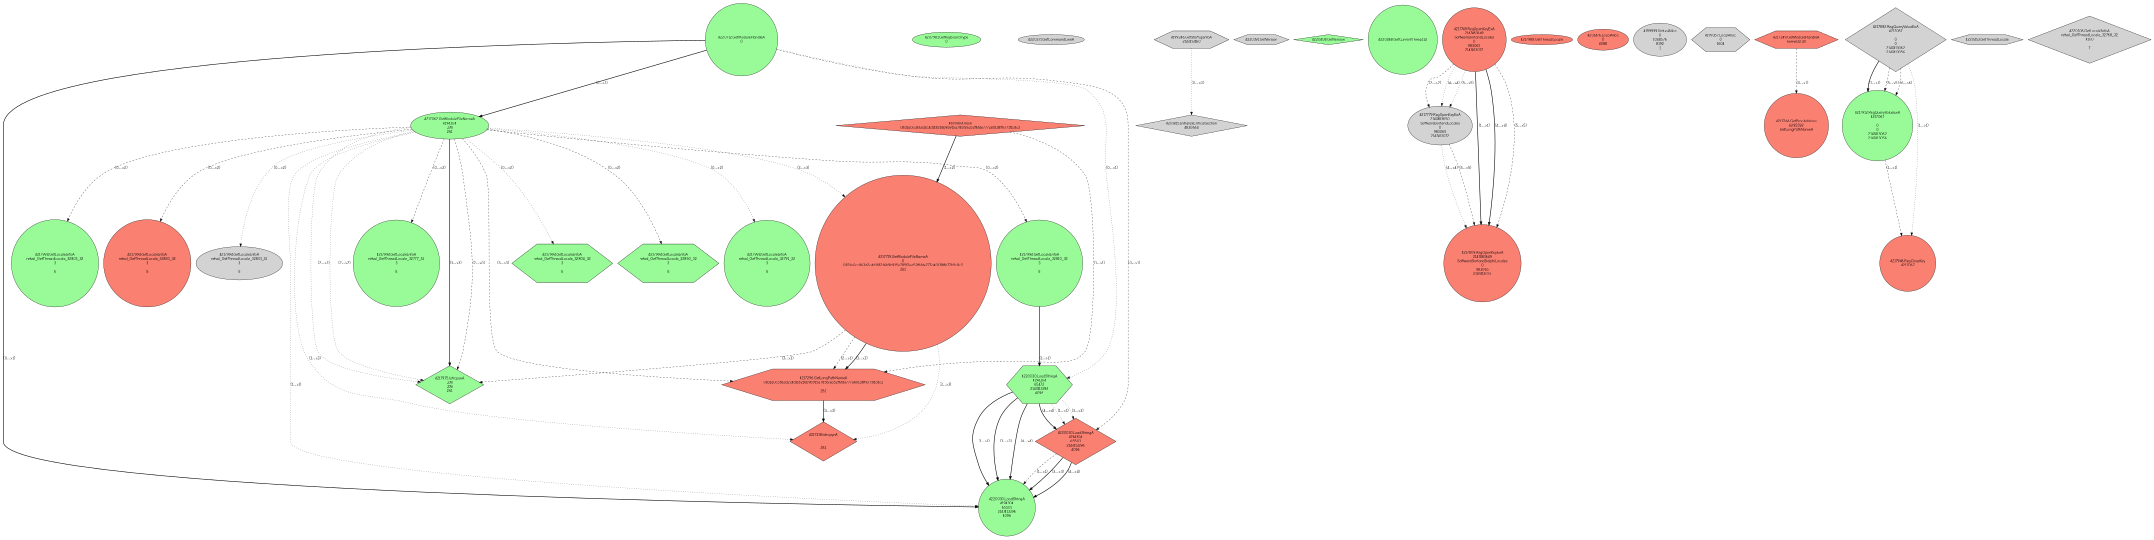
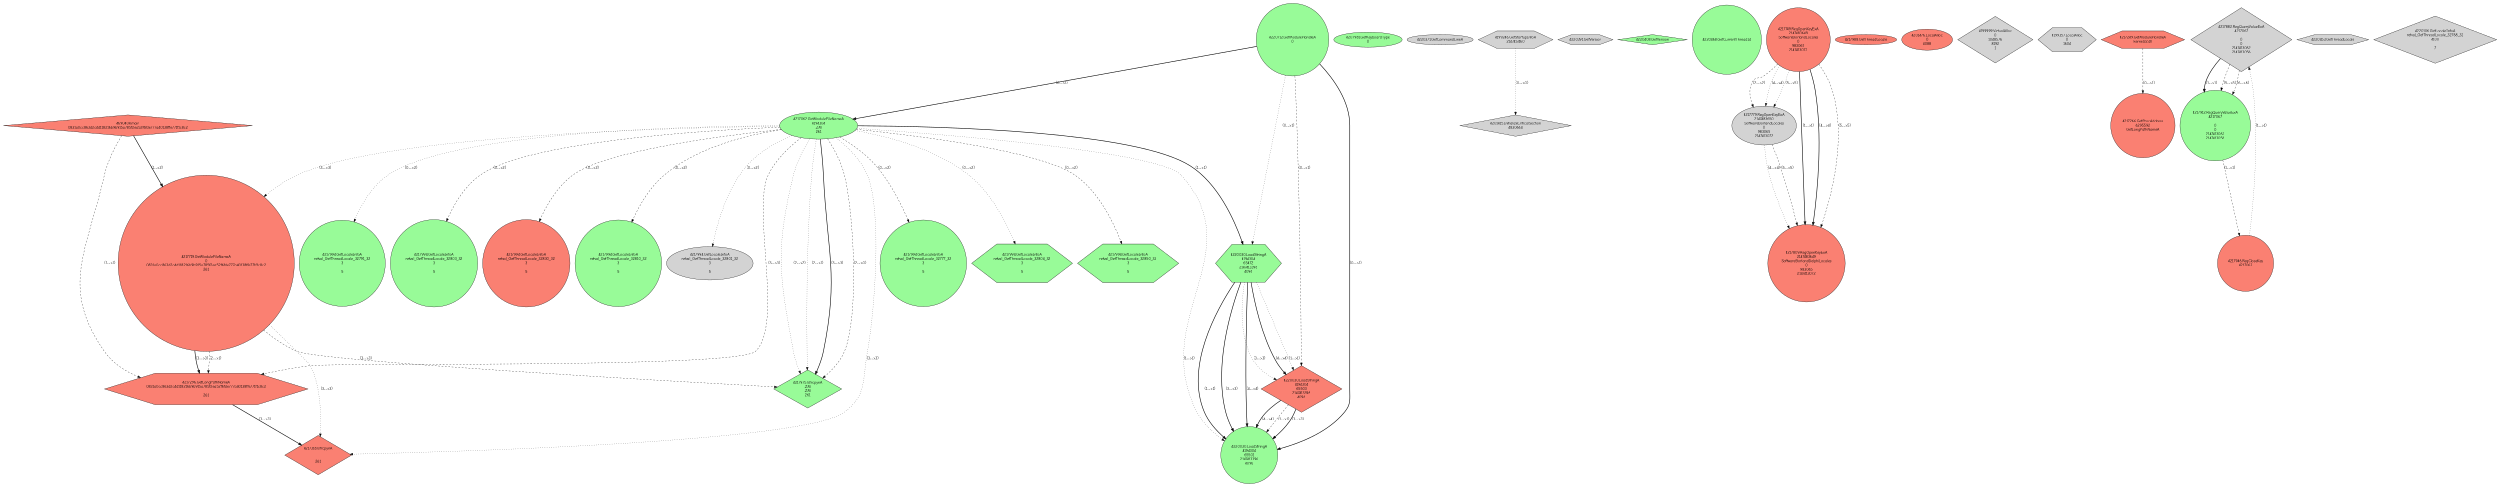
  digraph {
    fontname="Comic Neue"
    node [fillcolor=palegreen fontname="Comic Neue" shape=circle style=filled]
    edge [fontname="Comic Neue" style=dashed]
    n1 [fillcolor=salmon label="4690404.main\n0831a0cc863d2c4d118216b9b915a785f2ea52f6fde777a40138ffe771f1c8c2" shape=diamond]
    n2 [fillcolor=salmon label="4217719.GetModuleFileNameA\n0\n0831a0cc863d2c4d118216b9b915a785f2ea52f6fde777a40138ffe771f1c8c2\n261"]
    n3 [fillcolor=salmon label="4217296.GetLongPathNameA\n0831a0cc863d2c4d118216b9b915a785f2ea52f6fde777a40138ffe771f1c8c2\n\n261" shape=hexagon]
    n4 [label="4217975.lstrcpynA\n.ZM\n.ZM\n261" shape=diamond]
    n5 [fillcolor=salmon label="4217318.lstrcpynA\n\n\n261" shape=diamond]
    n6 [label="4220712.GetModuleHandleA\n0"]
    n7 [label="4217062.GetModuleFileNameA\n4194304\n.ZM\n261" shape=ellipse]
    n8 [label="4220030.LoadStringA\n4194304\n65472\n2147413396\n4096" shape=hexagon]
    n9 [fillcolor=salmon label="4220030.LoadStringA\n4194304\n65503\n2147413396\n4096" shape=diamond]
    n10 [label="4220030.LoadStringA\n4194304\n65501\n2147413396\n4096"]
    n11 [label="4217994.GetLocaleInfoA\nretval_GetThreadLocale_32777_32\n3\n\n5"]
    n12 [label="4217994.GetLocaleInfoA\nretval_GetThreadLocale_32804_32\n3\n\n5" shape=hexagon]
    n13 [label="4217994.GetLocaleInfoA\nretval_GetThreadLocale_32850_32\n3\n\n5" shape=hexagon]
    n14 [label="4217994.GetLocaleInfoA\nretval_GetThreadLocale_32791_32\n3\n\n5"]
    n15 [label="4217994.GetLocaleInfoA\nretval_GetThreadLocale_32803_32\n3\n\n5"]
    n16 [fillcolor=salmon label="4217994.GetLocaleInfoA\nretval_GetThreadLocale_32830_32\n3\n\n5"]
    n17 [label="4217994.GetLocaleInfoA\nretval_GetThreadLocale_32810_32\n3\n\n5"]
    n18 [fillcolor=lightgrey label="4217994.GetLocaleInfoA\nretval_GetThreadLocale_32801_32\n3\n\n5" shape=ellipse]
    n19 [label="4207981.GetKeyboardType\n0" shape=ellipse]
    n20 [fillcolor=lightgrey label="4220371.GetCommandLineA\n" shape=ellipse]
    n21 [fillcolor=lightgrey label="4199246.GetStartupInfoA\n2147417460" shape=hexagon]
    n22 [fillcolor=lightgrey label="4201415.InitializeCriticalSection\n4830664" shape=diamond]
    n23 [fillcolor=lightgrey label="4220391.GetVersion\n" shape=hexagon]
    n24 [label="4220408.GetVersion\n" shape=diamond]
    n25 [label="4220468.GetCurrentThreadId\n"]
    n26 [fillcolor=salmon label="4217749.RegOpenKeyExA\n2147483649\nSoftware\Borland\Locales\n0\n983065\n2147413072"]
    n27 [fillcolor=lightgrey label="4217779.RegOpenKeyExA\n2147483650\nSoftware\Borland\Locales\n0\n983065\n2147413072" shape=ellipse]
    n28 [fillcolor=salmon label="4217809.RegOpenKeyExA\n2147483649\nSoftware\Borland\Delphi\Locales\n0\n983065\n2147413072"]
    n29 [fillcolor=salmon label="4217988.GetThreadLocale\n" shape=ellipse]
    n30 [fillcolor=salmon label="4201476.LocalAlloc\n0\n4088" shape=ellipse]
-   n31 [fillcolor=lightgrey label="4199999.VirtualAlloc\n0\n1048576\n8192\n1" shape=ellipse]
+   n31 [fillcolor=lightgrey label="4199999.VirtualAlloc\n0\n1048576\n8192\n1" shape=diamond]
    n32 [fillcolor=lightgrey label="4199357.LocalAlloc\n0\n1604" shape=hexagon]
    n33 [fillcolor=salmon label="4217249.GetModuleHandleA\nkernel32.dll" shape=hexagon]
    n34 [fillcolor=salmon label="4217266.GetProcAddress\n6295592\nGetLongPathNameA"]
    n35 [fillcolor=lightgrey label="4217882.RegQueryValueExA\n4217067\n\n0\n0\n2147413062\n2147413056" shape=diamond]
    n36 [label="4217912.RegQueryValueExA\n4217067\n\n0\n0\n2147413062\n2147413056"]
    n37 [fillcolor=salmon label="4217946.RegCloseKey\n4217067"]
    n38 [fillcolor=lightgrey label="4220453.GetThreadLocale\n" shape=hexagon]
    n39 [fillcolor=lightgrey label="4220106.GetLocaleInfoA\nretval_GetThreadLocale_32768_32\n4100\n\n7" shape=diamond]
    n1 -> n2 [label="(1-->2)" style=bold]
    n1 -> n3 [label="(1-->1)"]
    n2 -> n3 [label="(2-->1)"]
    n2 -> n3 [label="(3-->3)" style=bold]
    n2 -> n4 [label="(3-->3)"]
    n2 -> n5 [label="(3-->3)" style=dotted]
    n3 -> n5 [label="(3-->3)" style=bold]
    n6 -> n7 [label="(0-->1)" style=bold]
    n6 -> n8 [label="(0-->1)" style=dotted]
    n6 -> n9 [label="(0-->1)"]
    n6 -> n10 [label="(0-->1)" style=bold]
    n7 -> n2 [label="(3-->3)" style=dotted]
    n7 -> n3 [label="(3-->3)"]
    n7 -> n4 [label="(2-->1)" style=dotted]
    n7 -> n4 [label="(2-->2)" style=dotted]
    n7 -> n4 [label="(3-->3)" style=bold]
    n7 -> n4 [label="(2-->0)"]
    n7 -> n5 [label="(3-->3)" style=dotted]
-   n17 -> n8 [label="(1-->1)" style=bold]
+   n7 -> n8 [label="(1-->1)" style=bold]
    n7 -> n10 [label="(1-->1)" style=dotted]
    n7 -> n11 [label="(0-->2)"]
    n7 -> n12 [label="(0-->2)" style=dotted]
    n7 -> n13 [label="(0-->2)"]
    n7 -> n14 [label="(0-->2)" style=dotted]
    n7 -> n15 [label="(0-->2)"]
    n7 -> n16 [label="(0-->2)"]
    n7 -> n17 [label="(0-->2)"]
    n7 -> n18 [label="(0-->2)" style=dotted]
    n8 -> n9 [label="(1-->1)" style=dotted]
    n8 -> n9 [label="(3-->3)" style=dotted]
    n8 -> n9 [label="(4-->4)" style=bold]
    n8 -> n10 [label="(1-->1)" style=bold]
    n8 -> n10 [label="(3-->3)" style=bold]
    n8 -> n10 [label="(4-->4)" style=bold]
    n9 -> n10 [label="(1-->1)"]
    n9 -> n10 [label="(3-->3)" style=bold]
    n9 -> n10 [label="(4-->4)" style=bold]
    n21 -> n22 [label="(0-->0)" style=dotted]
    n26 -> n27 [label="(2-->2)"]
    n26 -> n27 [label="(4-->4)" style=dotted]
    n26 -> n27 [label="(5-->5)" style=dotted]
    n26 -> n28 [label="(1-->1)" style=bold]
    n26 -> n28 [label="(4-->4)" style=bold]
    n26 -> n28 [label="(5-->5)"]
    n27 -> n28 [label="(4-->4)" style=dotted]
    n27 -> n28 [label="(5-->5)"]
    n33 -> n34 [label="(0-->1)"]
    n35 -> n36 [label="(1-->1)" style=bold]
    n35 -> n36 [label="(5-->5)"]
    n35 -> n36 [label="(6-->6)"]
-   n35 -> n37 [label="(1-->1)" style=dotted]
+   n37 -> n35 [label="(1-->1)" style=dotted]
    n36 -> n37 [label="(1-->1)"]
  }
